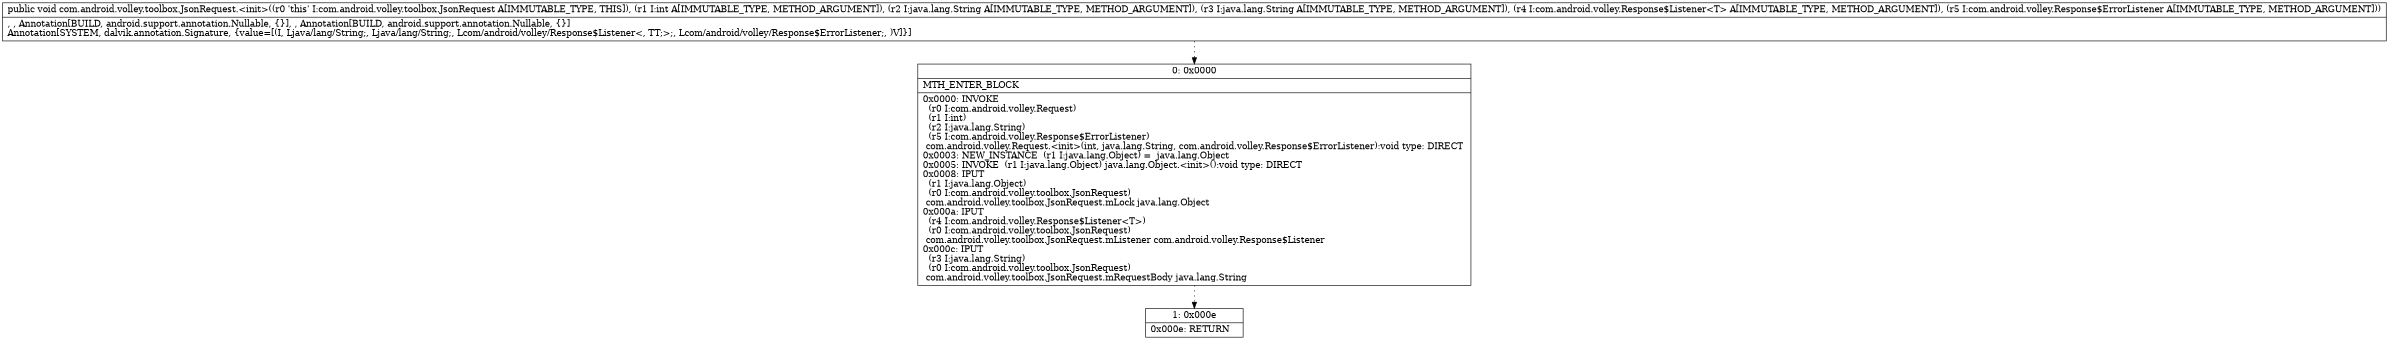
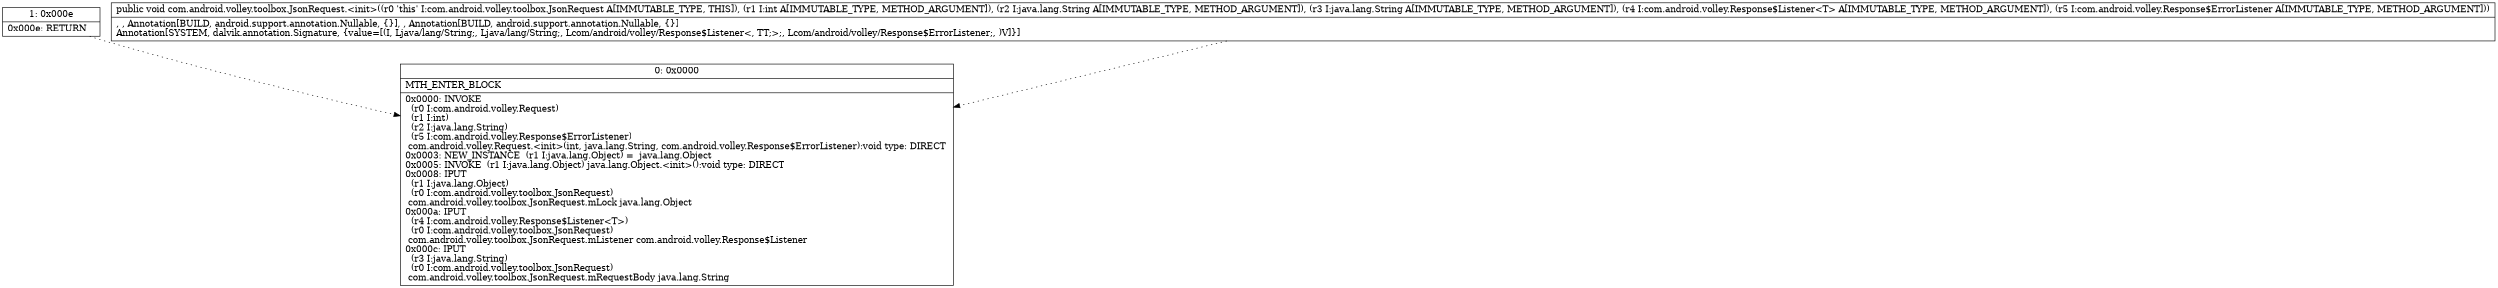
  digraph {
    node [shape=record]
    edge [style=dotted]
    n1 [label="{0\:\ 0x0000|MTH_ENTER_BLOCK\l|0x0000: INVOKE  \l  (r0 I:com.android.volley.Request)\l  (r1 I:int)\l  (r2 I:java.lang.String)\l  (r5 I:com.android.volley.Response$ErrorListener)\l com.android.volley.Request.\<init\>(int, java.lang.String, com.android.volley.Response$ErrorListener):void type: DIRECT \l0x0003: NEW_INSTANCE  (r1 I:java.lang.Object) =  java.lang.Object \l0x0005: INVOKE  (r1 I:java.lang.Object) java.lang.Object.\<init\>():void type: DIRECT \l0x0008: IPUT  \l  (r1 I:java.lang.Object)\l  (r0 I:com.android.volley.toolbox.JsonRequest)\l com.android.volley.toolbox.JsonRequest.mLock java.lang.Object \l0x000a: IPUT  \l  (r4 I:com.android.volley.Response$Listener\<T\>)\l  (r0 I:com.android.volley.toolbox.JsonRequest)\l com.android.volley.toolbox.JsonRequest.mListener com.android.volley.Response$Listener \l0x000c: IPUT  \l  (r3 I:java.lang.String)\l  (r0 I:com.android.volley.toolbox.JsonRequest)\l com.android.volley.toolbox.JsonRequest.mRequestBody java.lang.String \l}"]
    n2 [label="{1\:\ 0x000e|0x000e: RETURN   \l}"]
    n3 [label="{public void com.android.volley.toolbox.JsonRequest.\<init\>((r0 'this' I:com.android.volley.toolbox.JsonRequest A[IMMUTABLE_TYPE, THIS]), (r1 I:int A[IMMUTABLE_TYPE, METHOD_ARGUMENT]), (r2 I:java.lang.String A[IMMUTABLE_TYPE, METHOD_ARGUMENT]), (r3 I:java.lang.String A[IMMUTABLE_TYPE, METHOD_ARGUMENT]), (r4 I:com.android.volley.Response$Listener\<T\> A[IMMUTABLE_TYPE, METHOD_ARGUMENT]), (r5 I:com.android.volley.Response$ErrorListener A[IMMUTABLE_TYPE, METHOD_ARGUMENT]))  | , , Annotation[BUILD, android.support.annotation.Nullable, \{\}], , Annotation[BUILD, android.support.annotation.Nullable, \{\}]\lAnnotation[SYSTEM, dalvik.annotation.Signature, \{value=[(I, Ljava\/lang\/String;, Ljava\/lang\/String;, Lcom\/android\/volley\/Response$Listener\<, TT;\>;, Lcom\/android\/volley\/Response$ErrorListener;, )V]\}]\l}"]
-   n1 -> n2
+   n2 -> n1
    n3 -> n1
  }
